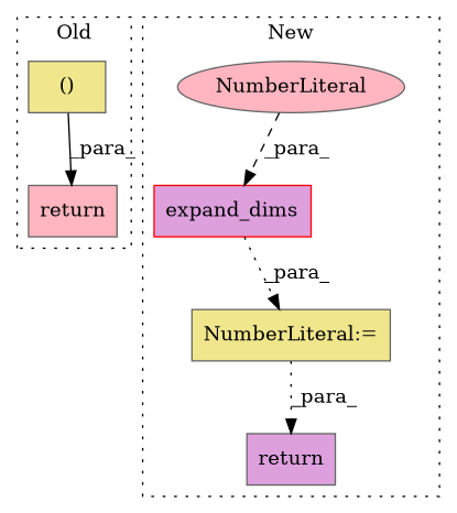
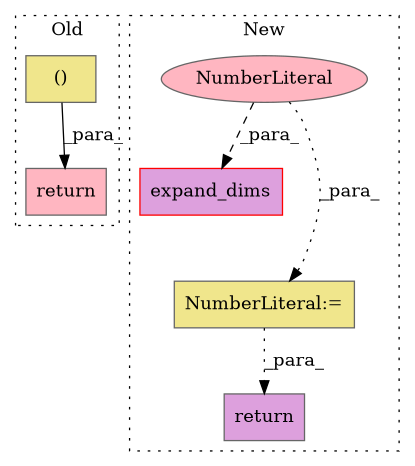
  digraph {
    node [a=41 color=gray40 fillcolor=lightpink l=7 shape=box style=filled]
    edge [style=dotted]
    n1 [label=return s=2700]
    n2 [a=106 fillcolor=khaki l=36 label="()" s=2605]
    n3 [a=32 color=red fillcolor=plum l="12,1" label=expand_dims s="2813,2830"]
    n4 [a=34 l=1 label=NumberLiteral s=2829 shape=ellipse]
    n5 [a=7 fillcolor=khaki l=1 label="NumberLiteral:=" s=2812]
    n6 [fillcolor=plum label=return s=2843]
    subgraph cluster_1 {
      label=Old
      style=dotted
      n1
      n2
    }
    subgraph cluster_2 {
      label=New
      style=dotted
      n3
      n4
      n5
      n6
    }
    n2 -> n1 [label=_para_ style=solid]
-   n3 -> n5 [label=_para_]
+   n4 -> n5 [label=_para_]
    n4 -> n3 [label=_para_ style=dashed]
    n5 -> n6 [label=_para_]
  }
